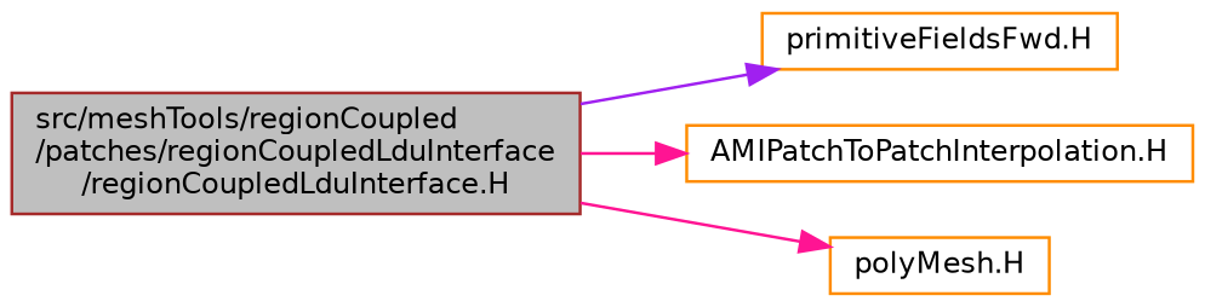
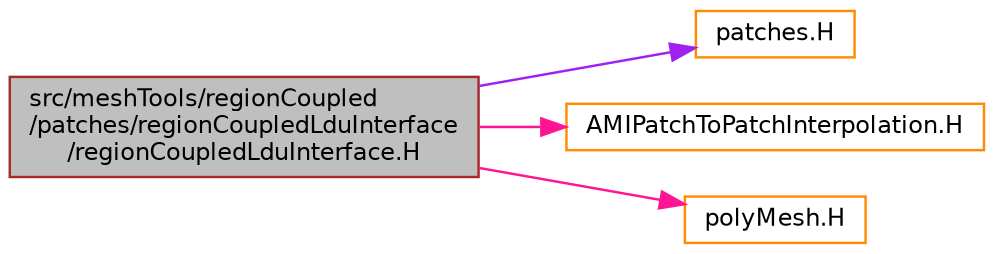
  digraph {
    rankdir=LR
    fontname="DejaVu Sans"
    node [color=darkorange fontname="DejaVu Sans" fontsize=10 shape=record]
    edge [color=deeppink fontname="DejaVu Sans" fontsize=10 labelfontname=FreeSans labelfontsize=10 style=solid]
    n1 [color=brown fillcolor=grey75 fontcolor=black height=0.2 label="src/meshTools/regionCoupled\l/patches/regionCoupledLduInterface\l/regionCoupledLduInterface.H" style=filled width=0.4]
-   n2 [height=0.2 label="primitiveFieldsFwd.H" width=0.4]
+   n2 [height=0.2 label="patches.H" width=0.4]
    n3 [height=0.2 label="AMIPatchToPatchInterpolation.H" width=0.4]
    n4 [height=0.2 label="polyMesh.H" width=0.4]
    n1 -> n2 [color=purple]
    n1 -> n3
    n1 -> n4
  }
